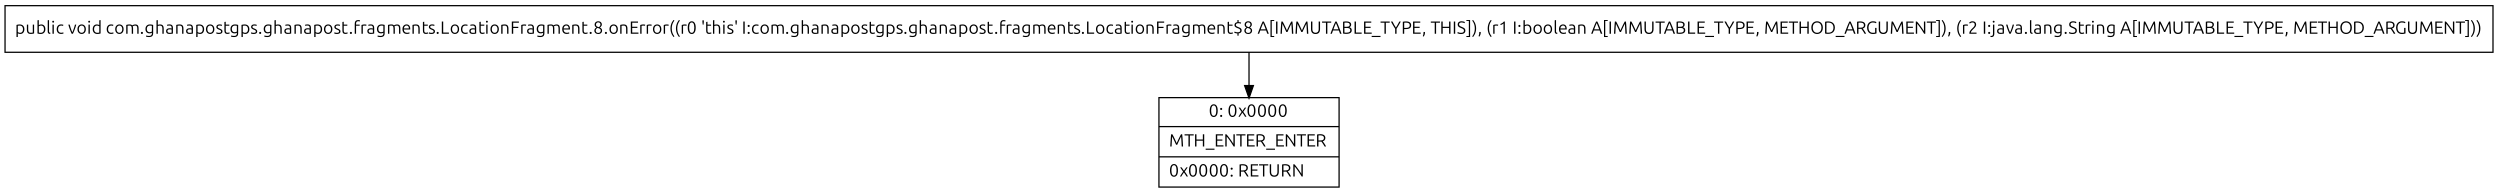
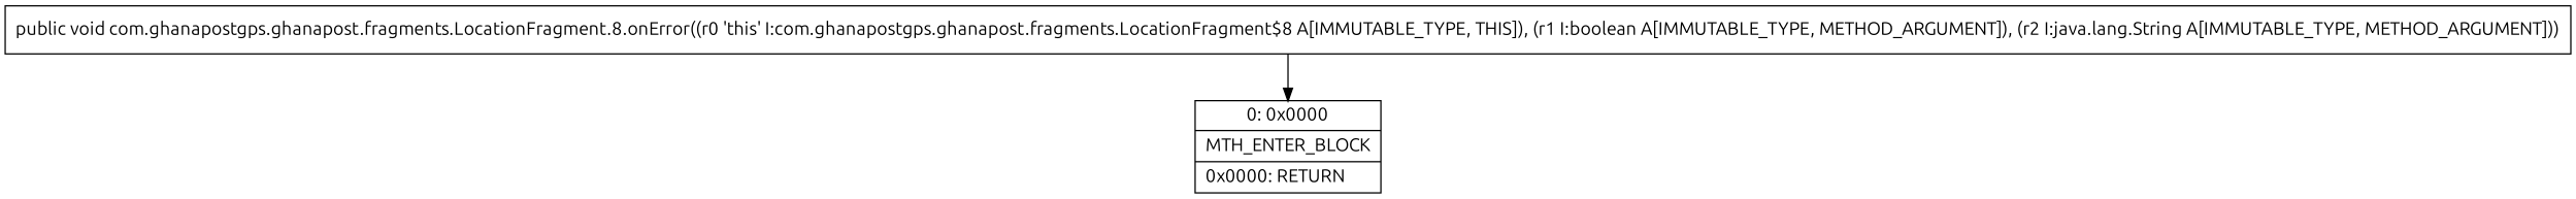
  digraph {
    fontname=Ubuntu
    node [shape=record fontname=Ubuntu]
-   n1 [label="{0\:\ 0x0000|MTH_ENTER_ENTER\l|0x0000: RETURN   \l}"]
+   n1 [label="{0\:\ 0x0000|MTH_ENTER_BLOCK\l|0x0000: RETURN   \l}"]
    n2 [label="{public void com.ghanapostgps.ghanapost.fragments.LocationFragment.8.onError((r0 'this' I:com.ghanapostgps.ghanapost.fragments.LocationFragment$8 A[IMMUTABLE_TYPE, THIS]), (r1 I:boolean A[IMMUTABLE_TYPE, METHOD_ARGUMENT]), (r2 I:java.lang.String A[IMMUTABLE_TYPE, METHOD_ARGUMENT])) }"]
    n2 -> n1 [fontname=Ubuntu]
  }
